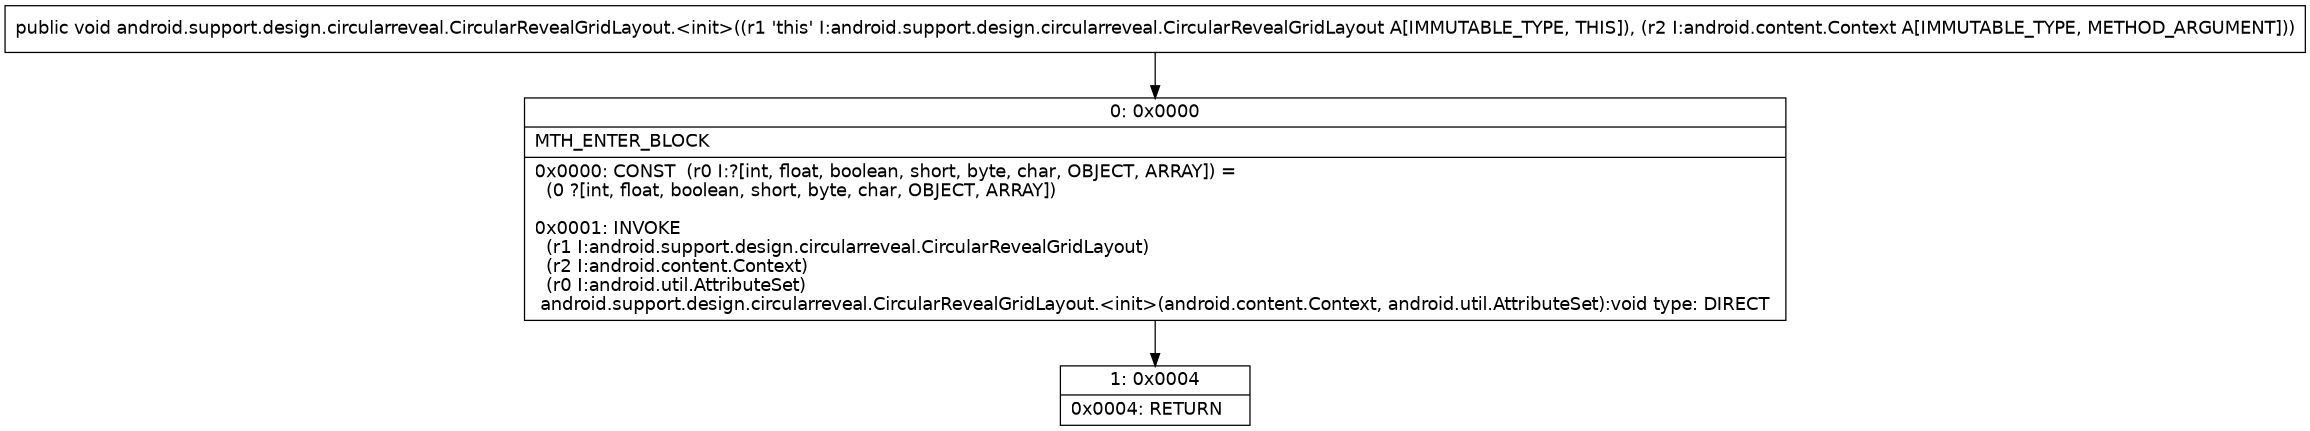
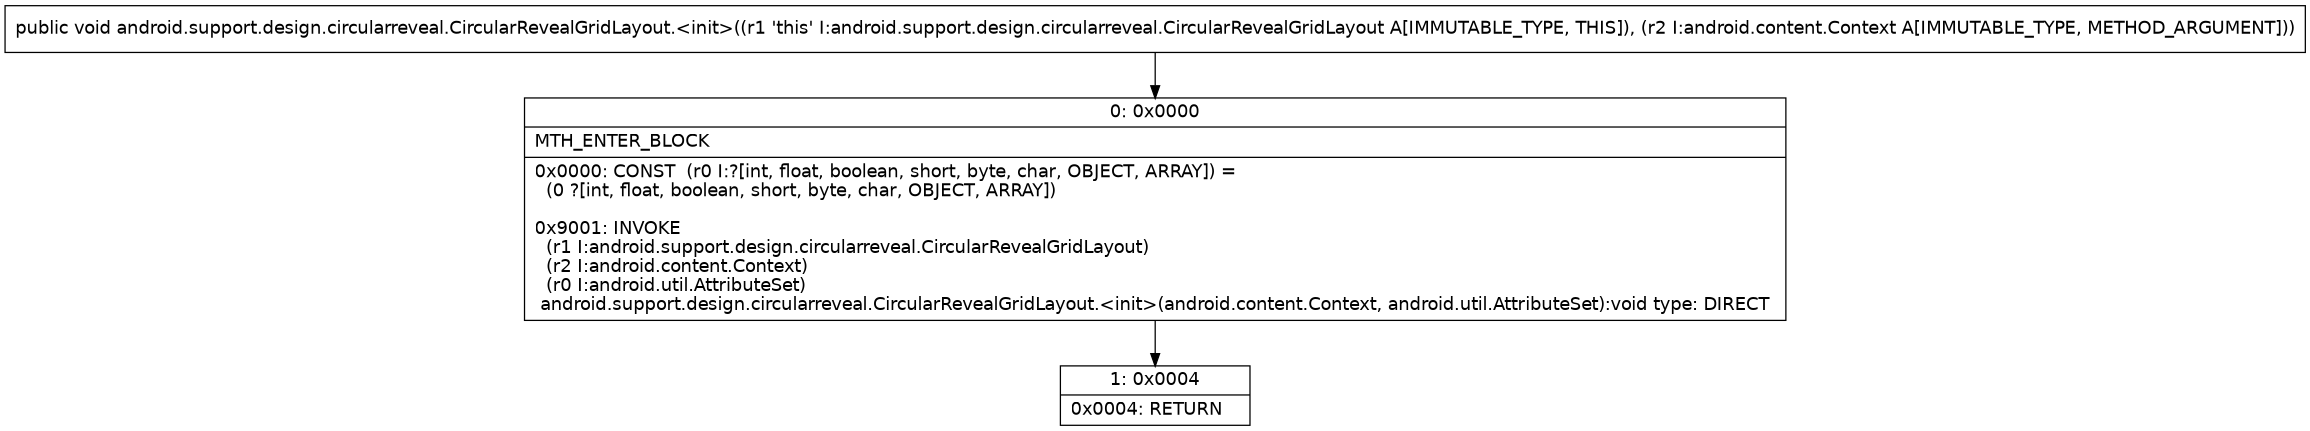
  digraph {
    fontname="DejaVu Sans"
    node [shape=record fontname="DejaVu Sans"]
    edge [fontname="DejaVu Sans"]
-   n1 [label="{0\:\ 0x0000|MTH_ENTER_BLOCK\l|0x0000: CONST  (r0 I:?[int, float, boolean, short, byte, char, OBJECT, ARRAY]) = \l  (0 ?[int, float, boolean, short, byte, char, OBJECT, ARRAY])\l \l0x0001: INVOKE  \l  (r1 I:android.support.design.circularreveal.CircularRevealGridLayout)\l  (r2 I:android.content.Context)\l  (r0 I:android.util.AttributeSet)\l android.support.design.circularreveal.CircularRevealGridLayout.\<init\>(android.content.Context, android.util.AttributeSet):void type: DIRECT \l}"]
+   n1 [label="{0\:\ 0x0000|MTH_ENTER_BLOCK\l|0x0000: CONST  (r0 I:?[int, float, boolean, short, byte, char, OBJECT, ARRAY]) = \l  (0 ?[int, float, boolean, short, byte, char, OBJECT, ARRAY])\l \l0x9001: INVOKE  \l  (r1 I:android.support.design.circularreveal.CircularRevealGridLayout)\l  (r2 I:android.content.Context)\l  (r0 I:android.util.AttributeSet)\l android.support.design.circularreveal.CircularRevealGridLayout.\<init\>(android.content.Context, android.util.AttributeSet):void type: DIRECT \l}"]
    n2 [label="{1\:\ 0x0004|0x0004: RETURN   \l}"]
    n3 [label="{public void android.support.design.circularreveal.CircularRevealGridLayout.\<init\>((r1 'this' I:android.support.design.circularreveal.CircularRevealGridLayout A[IMMUTABLE_TYPE, THIS]), (r2 I:android.content.Context A[IMMUTABLE_TYPE, METHOD_ARGUMENT])) }"]
    n1 -> n2
    n3 -> n1
  }
